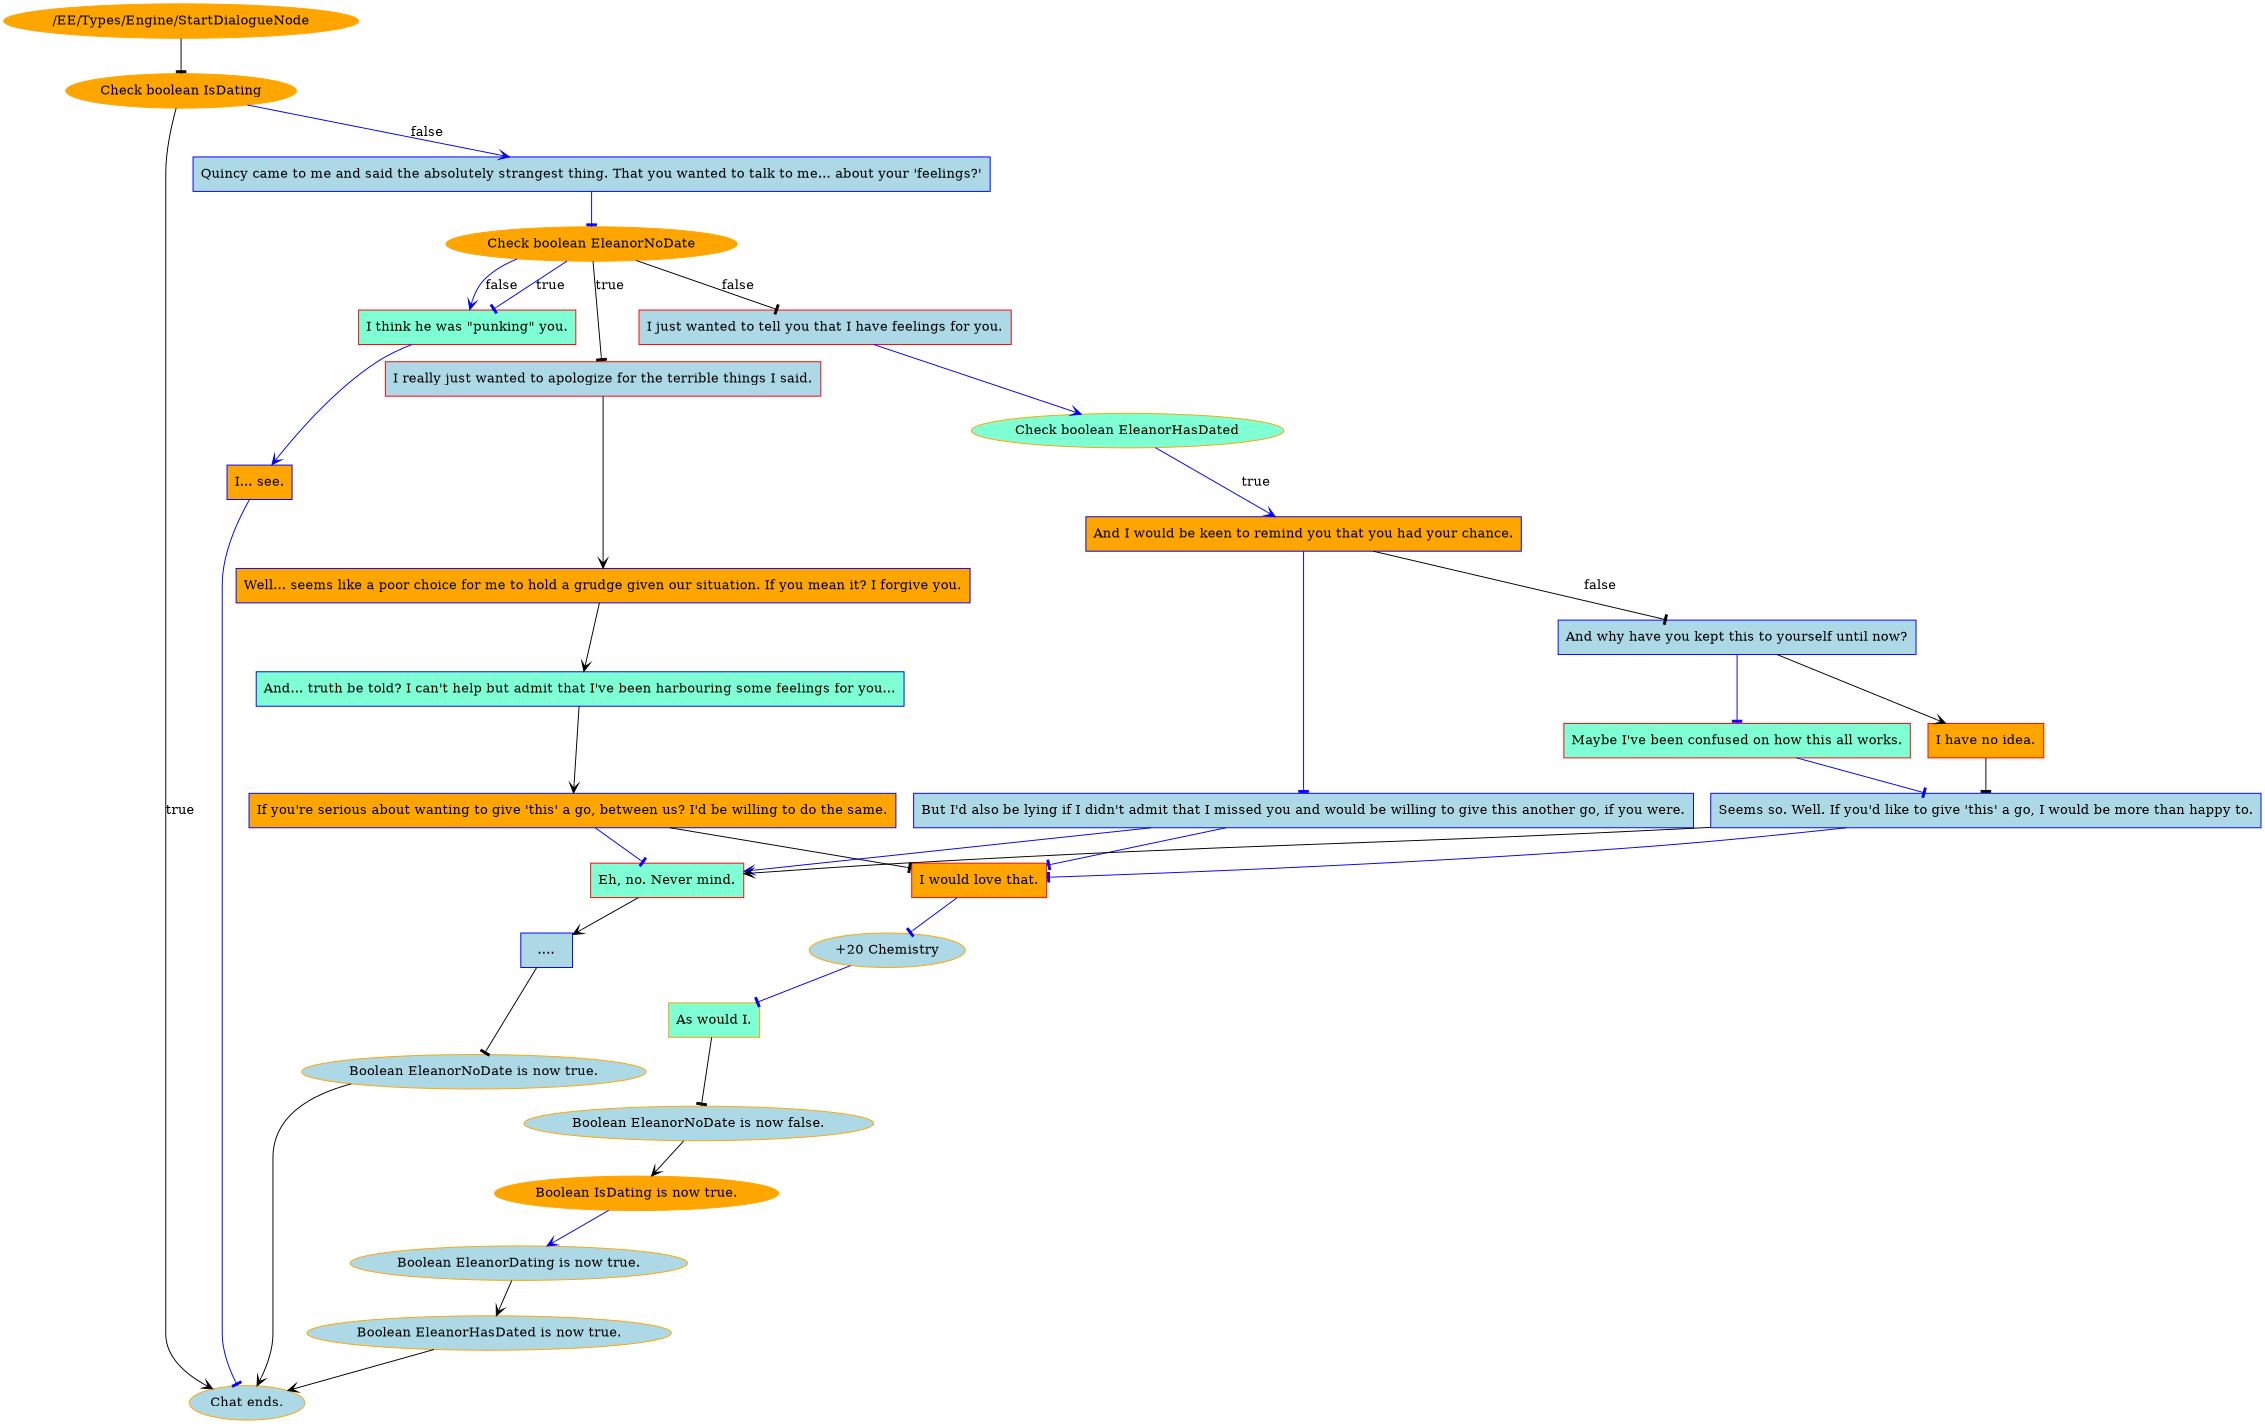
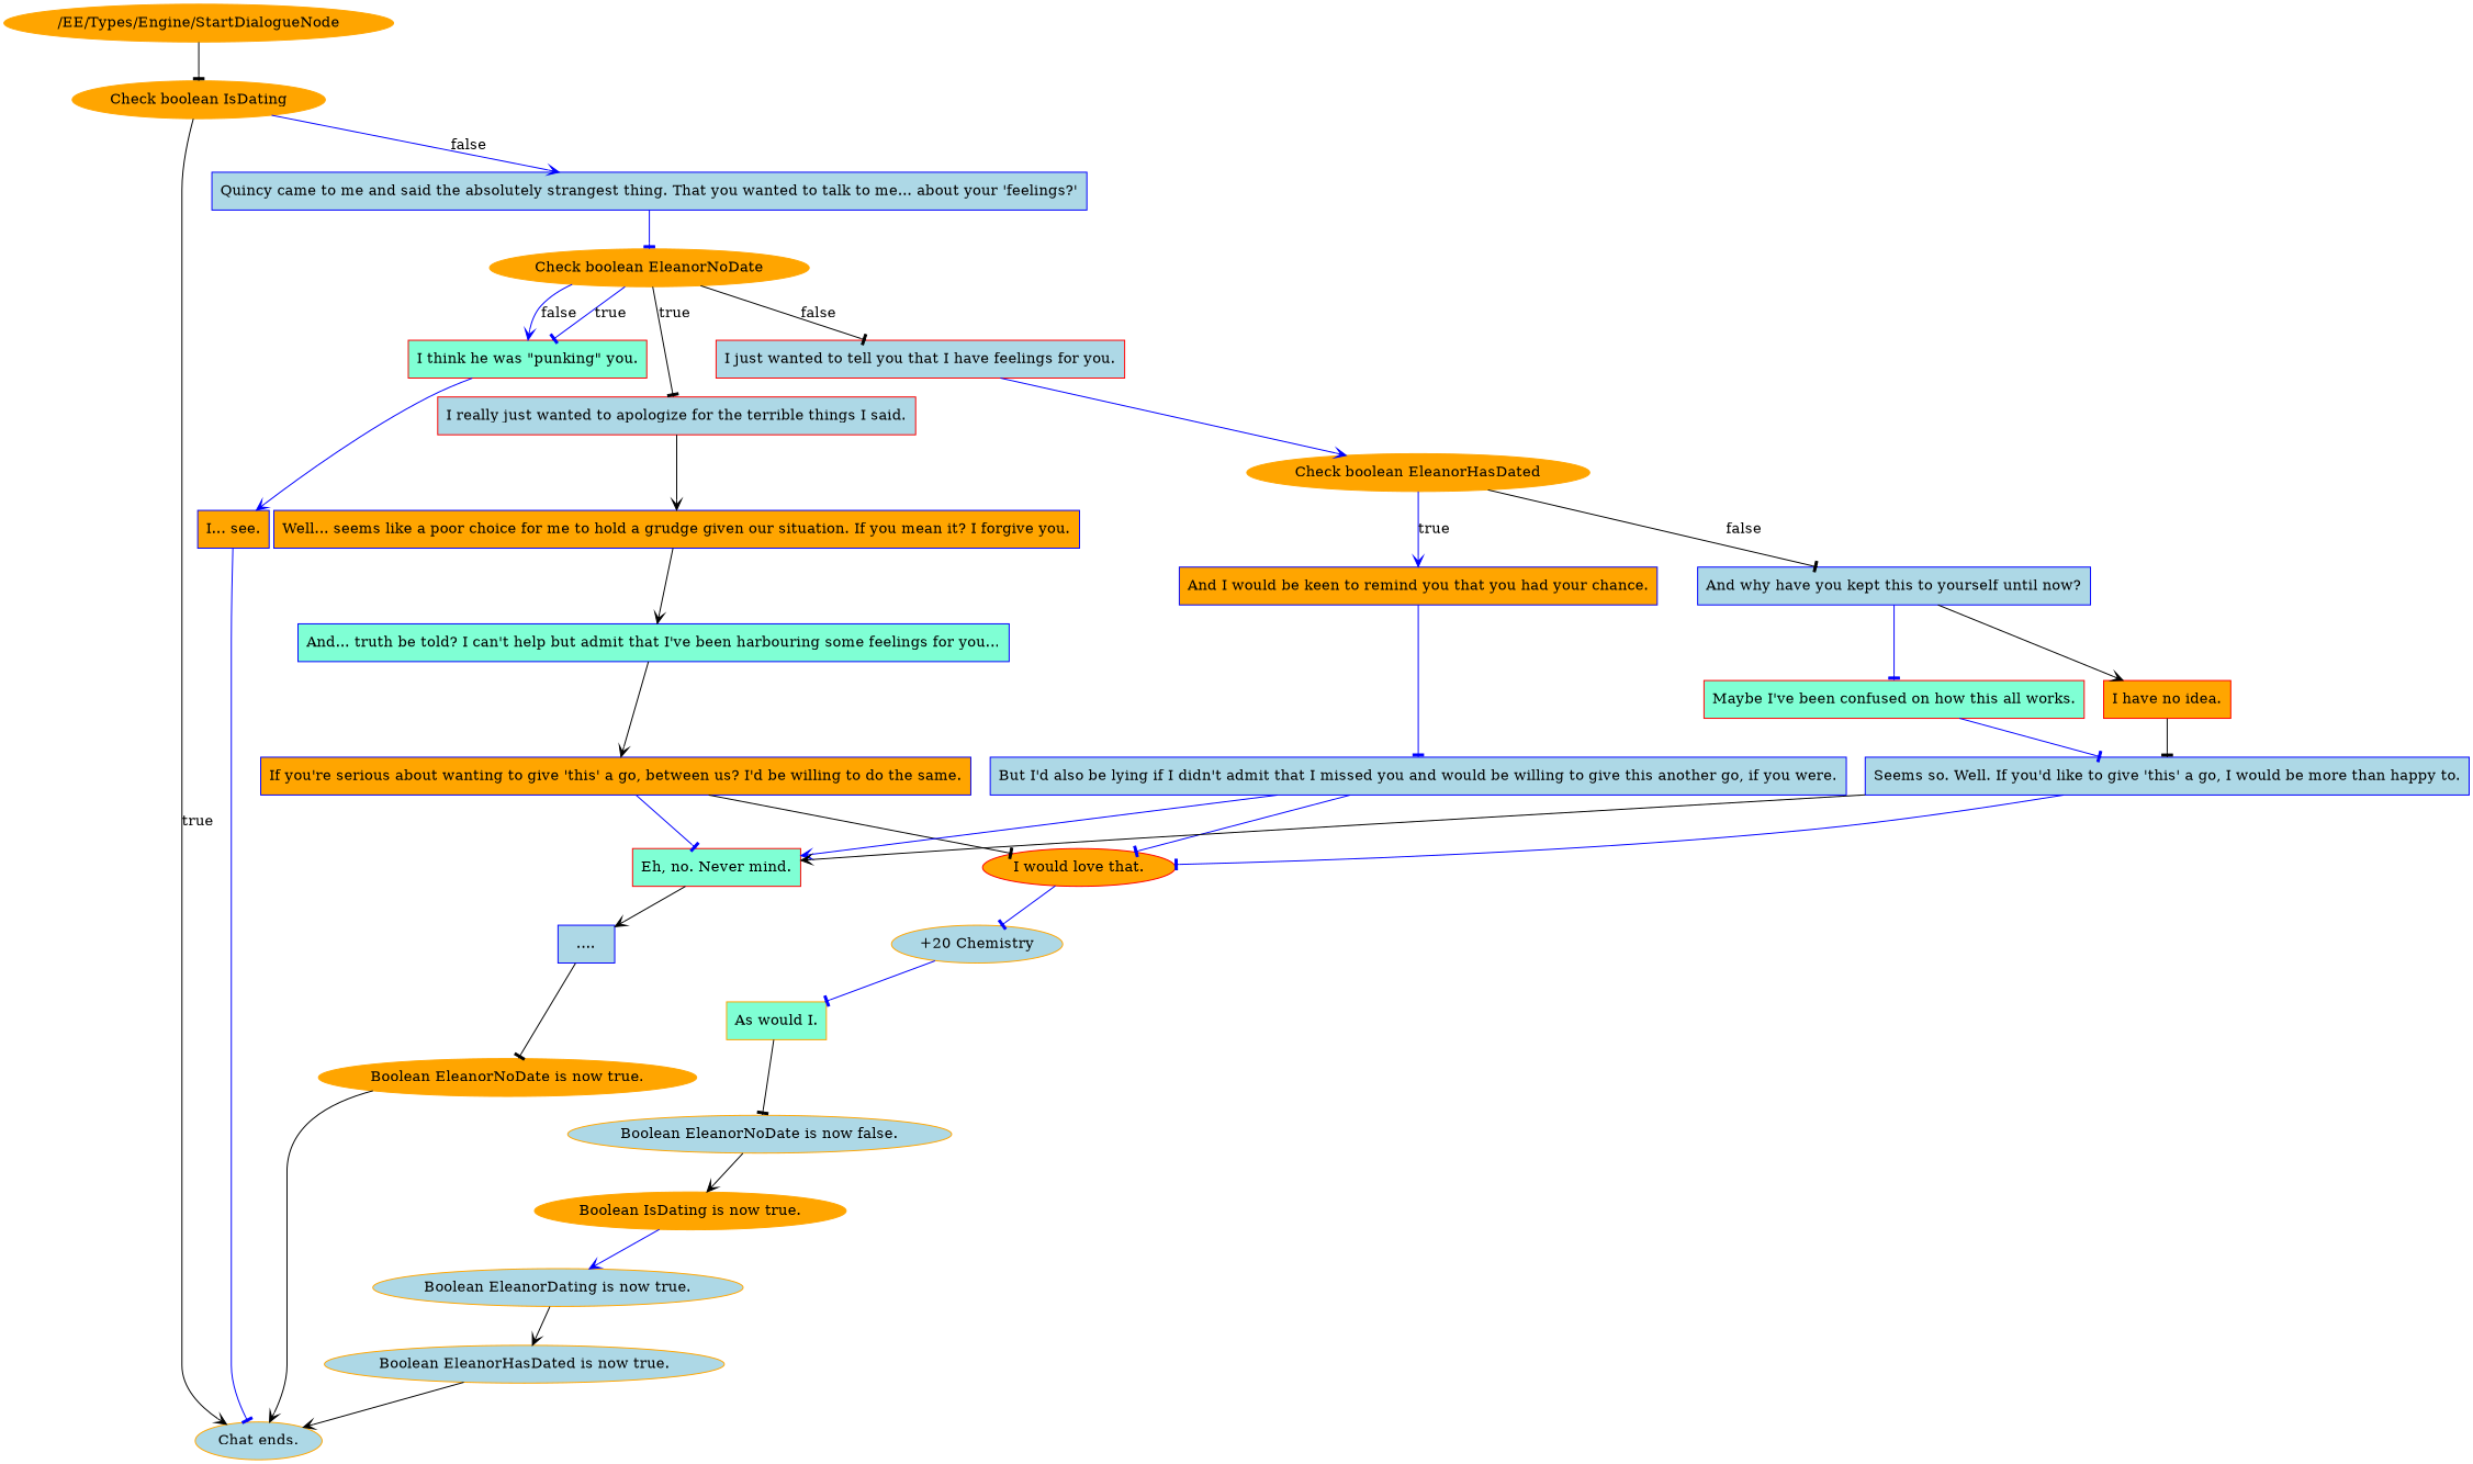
  digraph {
    node [color=orange fillcolor=lightblue style=filled shape=box]
    edge [arrowhead=tee color=black]
    n1 [fillcolor=orange label="/EE/Types/Engine/StartDialogueNode" shape=""]
    n2 [fillcolor=orange label="Check boolean IsDating" shape=""]
    "Chat ends." [shape=""]
    n4 [color=blue label="Quincy came to me and said the absolutely strangest thing. That you wanted to talk to me... about your 'feelings?'"]
    n5 [fillcolor=orange label="Check boolean EleanorNoDate" shape=""]
    n6 [color=red label="I really just wanted to apologize for the terrible things I said."]
    n7 [color=red fillcolor=aquamarine label="I think he was \"punking\" you."]
    n8 [color=red label="I just wanted to tell you that I have feelings for you."]
    n9 [color=blue fillcolor=orange label="Well... seems like a poor choice for me to hold a grudge given our situation. If you mean it? I forgive you."]
    n10 [color=blue fillcolor=orange label="I... see."]
-   n11 [fillcolor=aquamarine label="Check boolean EleanorHasDated" shape=""]
+   n11 [fillcolor=orange label="Check boolean EleanorHasDated" shape=""]
    n12 [color=blue fillcolor=aquamarine label="And... truth be told? I can't help but admit that I've been harbouring some feelings for you..."]
    n13 [color=blue fillcolor=orange label="And I would be keen to remind you that you had your chance."]
    n14 [color=blue label="And why have you kept this to yourself until now?"]
    n15 [color=blue fillcolor=orange label="If you're serious about wanting to give 'this' a go, between us? I'd be willing to do the same."]
    n16 [color=blue label="But I'd also be lying if I didn't admit that I missed you and would be willing to give this another go, if you were."]
    n17 [color=red fillcolor=orange label="I have no idea."]
    n18 [color=red fillcolor=aquamarine label="Maybe I've been confused on how this all works."]
-   n19 [color=red fillcolor=orange label="I would love that."]
+   n19 [color=red fillcolor=orange label="I would love that." shape=ellipse]
    n20 [color=red fillcolor=aquamarine label="Eh, no. Never mind."]
    n21 [color=blue label="Seems so. Well. If you'd like to give 'this' a go, I would be more than happy to."]
    n22 [label="+20 Chemistry" shape=""]
    n23 [color=blue label="...."]
    n24 [fillcolor=aquamarine label="As would I."]
-   n25 [label="Boolean EleanorNoDate is now true." shape=""]
+   n25 [fillcolor=orange label="Boolean EleanorNoDate is now true." shape=""]
    n26 [label="Boolean EleanorNoDate is now false." shape=""]
    n27 [fillcolor=orange label="Boolean IsDating is now true." shape=""]
    n28 [label="Boolean EleanorDating is now true." shape=""]
    n29 [label="Boolean EleanorHasDated is now true." shape=""]
    n1 -> n2
    n2 -> "Chat ends." [arrowhead=vee label=true]
    n2 -> n4 [arrowhead=vee color=blue label=false]
    n4 -> n5 [color=blue]
    n5 -> n6 [label=true]
    n5 -> n7 [color=blue label=true]
    n5 -> n7 [arrowhead=vee color=blue label=false]
    n5 -> n8 [label=false]
    n6 -> n9 [arrowhead=vee]
    n7 -> n10 [arrowhead=vee color=blue]
    n8 -> n11 [arrowhead=vee color=blue]
    n9 -> n12 [arrowhead=vee]
    n10 -> "Chat ends." [color=blue]
    n11 -> n13 [arrowhead=vee color=blue label=true]
-   n13 -> n14 [label=false]
+   n11 -> n14 [label=false]
    n12 -> n15 [arrowhead=vee]
    n13 -> n16 [color=blue]
    n14 -> n17 [arrowhead=vee]
    n14 -> n18 [color=blue]
    n15 -> n19
    n15 -> n20 [color=blue]
    n16 -> n19 [color=blue]
    n16 -> n20 [arrowhead=vee color=blue]
    n17 -> n21
    n18 -> n21 [color=blue]
    n19 -> n22 [color=blue]
    n20 -> n23 [arrowhead=vee]
    n21 -> n19 [color=blue]
    n21 -> n20 [arrowhead=vee]
    n22 -> n24 [color=blue]
    n23 -> n25
    n24 -> n26
    n25 -> "Chat ends." [arrowhead=vee]
    n26 -> n27 [arrowhead=vee]
    n27 -> n28 [arrowhead=vee color=blue]
    n28 -> n29 [arrowhead=vee]
    n29 -> "Chat ends." [arrowhead=vee]
  }
